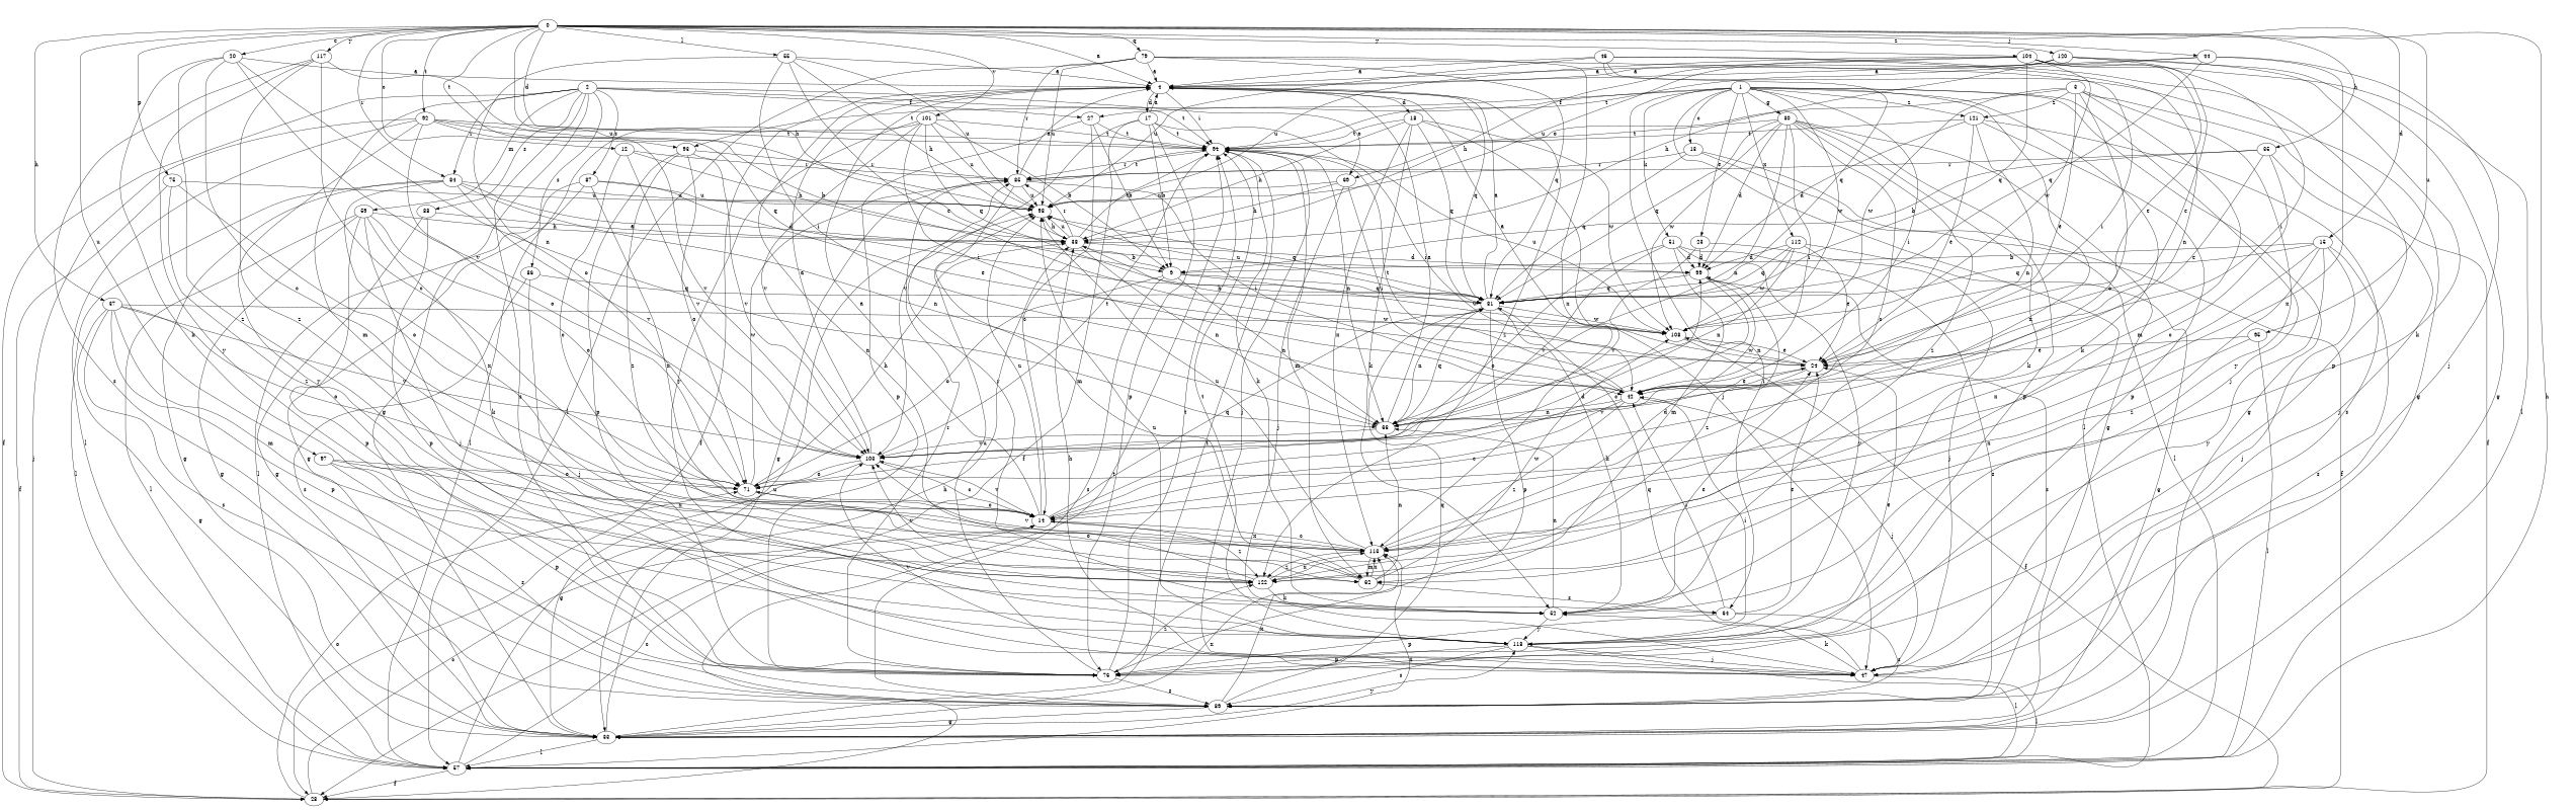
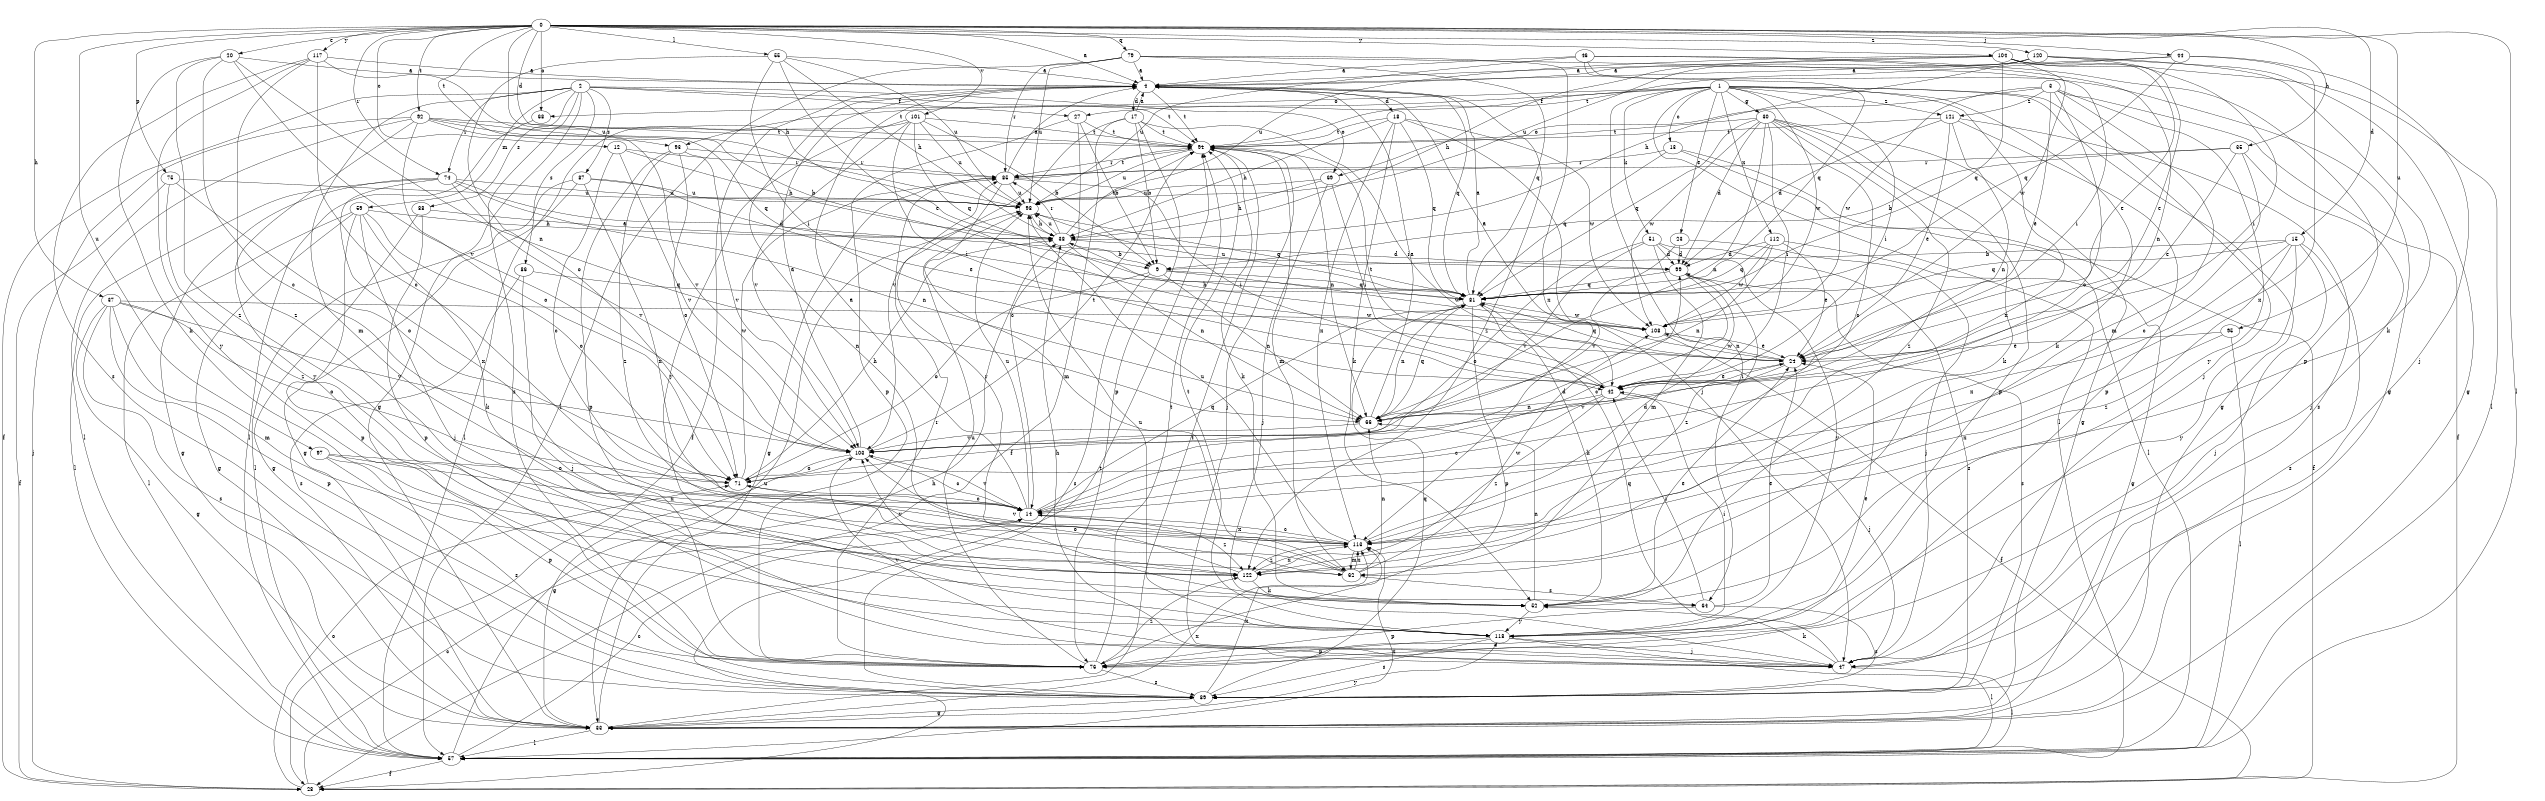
  strict digraph {
    0
    4
    12
    15
    20
    35
    37
    38
    44
    55
    57
+   68
    75
    79
-   84
+   84 [label=74]
    92
    93
    95
    97
    101
    n21 [label=104]
    117
    120
    94
    17
    64
    28
    18
    81
    122
    14
    85
    103
    47
    113
    89
    118
    9
    42
    76
    52
    66
    24
    33
    108
    62
    71
    n48 [label=99]
    98
    1
    13
    23
    27
    30
    51
    112
    121
    46
    2
    59
    69
    86
    87
    88
    3
    0 -> 4 [label=a]
    0 -> 12 [label=c]
    0 -> 15 [label=d]
    0 -> 20 [label=e]
    0 -> 35 [label=h]
    0 -> 37 [label=h]
    0 -> 38 [label=h]
    0 -> 44 [label=j]
    0 -> 55 [label=l]
-   0 -> 57 [label=h]
+   0 -> 57 [label=l]
+   0 -> 68 [label=o]
    0 -> 75 [label=p]
    0 -> 79 [label=q]
    0 -> 84 [label=r]
    0 -> 92 [label=t]
    0 -> 93 [label=t]
    0 -> 95 [label=u]
    0 -> 97 [label=u]
    0 -> 101 [label=v]
    0 -> n21 [label=y]
    0 -> 117 [label=y]
    0 -> 120 [label=z]
    0 -> 94 [label=d]
-   4 -> 94 [label=i]
+   4 -> 94 [label=t]
    4 -> 17 [label=d]
    4 -> 64 [label=n]
    4 -> 28 [label=f]
    4 -> 18 [label=d]
    4 -> 81 [label=q]
    4 -> 122 [label=z]
    12 -> 38 [label=h]
    12 -> 14 [label=c]
    12 -> 85 [label=r]
    12 -> 103 [label=v]
    15 -> 81 [label=q]
    15 -> 122 [label=z]
    15 -> 47 [label=j]
    15 -> 113 [label=x]
    15 -> 89 [label=s]
    15 -> 118 [label=y]
    15 -> 9 [label=b]
    20 -> 4 [label=a]
    20 -> 122 [label=z]
    20 -> 14 [label=c]
    20 -> 103 [label=v]
    20 -> 52 [label=k]
    20 -> 66 [label=n]
    35 -> 14 [label=c]
    35 -> 85 [label=r]
    35 -> 47 [label=j]
    35 -> 9 [label=b]
    35 -> 24 [label=e]
    37 -> 103 [label=v]
    37 -> 89 [label=s]
    37 -> 76 [label=p]
    37 -> 33 [label=g]
    37 -> 108 [label=w]
    37 -> 62 [label=m]
    37 -> 71 [label=o]
    38 -> 94 [label=t]
    38 -> 85 [label=r]
    38 -> 9 [label=b]
    38 -> 66 [label=n]
    38 -> n48 [label=d]
    38 -> 98 [label=u]
    44 -> 4 [label=a]
    44 -> 94 [label=t]
    44 -> 81 [label=q]
    44 -> 47 [label=j]
    44 -> 113 [label=x]
    55 -> 4 [label=a]
    55 -> 38 [label=h]
    55 -> 42 [label=i]
    55 -> 24 [label=e]
    55 -> 71 [label=o]
    55 -> 98 [label=u]
    57 -> 28 [label=f]
    57 -> 14 [label=c]
    57 -> 113 [label=x]
    57 -> 98 [label=u]
+   68 -> 57 [label=l]
    75 -> 28 [label=f]
    75 -> 122 [label=z]
    75 -> 71 [label=o]
    75 -> 98 [label=u]
    79 -> 4 [label=a]
    79 -> 57 [label=l]
    79 -> 81 [label=q]
    79 -> 85 [label=r]
    79 -> 113 [label=x]
    79 -> 33 [label=g]
    79 -> 98 [label=u]
    84 -> 57 [label=l]
    84 -> 103 [label=v]
    84 -> 113 [label=x]
    84 -> 66 [label=n]
    84 -> 33 [label=g]
    84 -> n48 [label=d]
    84 -> 98 [label=u]
    92 -> 57 [label=l]
    92 -> 94 [label=t]
    92 -> 28 [label=j]
    92 -> 81 [label=q]
    92 -> 103 [label=v]
    92 -> 118 [label=y]
    92 -> 9 [label=b]
    92 -> 71 [label=o]
    93 -> 122 [label=z]
    93 -> 85 [label=r]
    93 -> 103 [label=v]
    93 -> 76 [label=p]
    93 -> 71 [label=o]
    95 -> 57 [label=l]
    95 -> 113 [label=x]
    95 -> 24 [label=e]
    97 -> 113 [label=x]
    97 -> 89 [label=s]
    97 -> 76 [label=p]
    97 -> 71 [label=o]
    101 -> 57 [label=l]
    101 -> 94 [label=t]
    101 -> 81 [label=q]
    101 -> 103 [label=v]
    101 -> 118 [label=y]
    101 -> 9 [label=b]
    101 -> 42 [label=i]
    101 -> 98 [label=u]
    n21 -> 4 [label=a]
    n21 -> 38 [label=h]
    n21 -> 57 [label=l]
    n21 -> 81 [label=q]
    n21 -> 42 [label=i]
    n21 -> 24 [label=e]
    n21 -> 108 [label=w]
    n21 -> 98 [label=u]
+   117 -> 4 [label=a]
    117 -> 122 [label=z]
    117 -> 14 [label=c]
    117 -> 89 [label=s]
    117 -> 118 [label=y]
    117 -> 98 [label=u]
    120 -> 4 [label=a]
    120 -> 38 [label=h]
    120 -> 52 [label=k]
    120 -> 24 [label=e]
    120 -> 33 [label=g]
    120 -> 98 [label=u]
    94 -> 85 [label=r]
    94 -> 47 [label=j]
    94 -> 52 [label=k]
    94 -> 66 [label=n]
    94 -> 62 [label=m]
-   94 -> 108 [label=u]
+   94 -> 98 [label=u]
    17 -> 4 [label=a]
    17 -> 94 [label=t]
    17 -> 28 [label=f]
    17 -> 103 [label=v]
    17 -> 9 [label=b]
    17 -> 42 [label=i]
    17 -> 76 [label=p]
    64 -> 89 [label=s]
    64 -> 42 [label=i]
    64 -> 76 [label=p]
    64 -> 24 [label=e]
    28 -> 94 [label=t]
    28 -> 14 [label=c]
    28 -> 71 [label=o]
    18 -> 38 [label=h]
    18 -> 94 [label=t]
    18 -> 81 [label=q]
    18 -> 47 [label=j]
    18 -> 113 [label=x]
    18 -> 52 [label=k]
    18 -> 108 [label=w]
    81 -> 4 [label=a]
    81 -> 76 [label=p]
    81 -> 52 [label=k]
    81 -> 66 [label=n]
    81 -> 108 [label=w]
    81 -> 98 [label=u]
    122 -> 85 [label=r]
    122 -> 103 [label=v]
    122 -> 113 [label=x]
    122 -> 52 [label=k]
    14 -> 4 [label=a]
    14 -> 81 [label=q]
    14 -> 122 [label=z]
    14 -> 103 [label=v]
    14 -> 113 [label=x]
    14 -> n48 [label=d]
    14 -> 98 [label=u]
    85 -> 4 [label=a]
    85 -> 94 [label=t]
    85 -> 42 [label=i]
    85 -> 33 [label=g]
    85 -> 62 [label=m]
    85 -> 98 [label=u]
    103 -> 4 [label=a]
    103 -> 94 [label=t]
    103 -> 14 [label=c]
    103 -> 33 [label=g]
    103 -> 71 [label=o]
    47 -> 38 [label=h]
    47 -> 57 [label=l]
    47 -> 81 [label=q]
    47 -> 103 [label=v]
    47 -> 52 [label=k]
    113 -> 122 [label=z]
    113 -> 14 [label=c]
    113 -> 62 [label=m]
    113 -> n48 [label=d]
    113 -> 98 [label=u]
    89 -> 81 [label=q]
    89 -> 113 [label=x]
    89 -> 33 [label=g]
    118 -> 57 [label=l]
    118 -> 94 [label=t]
    118 -> 47 [label=j]
    118 -> 89 [label=s]
    118 -> 42 [label=i]
    118 -> 76 [label=p]
    118 -> 24 [label=e]
    118 -> 98 [label=u]
    9 -> 81 [label=q]
    9 -> 89 [label=s]
    9 -> 66 [label=n]
    9 -> 108 [label=w]
    9 -> 71 [label=o]
    42 -> 94 [label=t]
    42 -> 122 [label=z]
    42 -> 14 [label=c]
    42 -> 47 [label=j]
    42 -> 66 [label=n]
    42 -> 24 [label=e]
    76 -> 94 [label=t]
    76 -> 122 [label=z]
    76 -> 85 [label=r]
    76 -> 89 [label=s]
    76 -> 98 [label=u]
    52 -> 118 [label=y]
    52 -> 66 [label=n]
    52 -> 24 [label=e]
    66 -> 4 [label=a]
    66 -> 81 [label=q]
    66 -> 103 [label=v]
    24 -> 4 [label=a]
+   24 -> 81 [label=q]
    24 -> 103 [label=v]
    24 -> 42 [label=i]
    24 -> 108 [label=w]
    33 -> 38 [label=h]
    33 -> 57 [label=l]
    33 -> 94 [label=t]
    33 -> 113 [label=x]
    33 -> 118 [label=y]
    108 -> 38 [label=h]
    108 -> 28 [label=f]
    108 -> 24 [label=e]
    62 -> 64 [label=s]
    62 -> 103 [label=v]
    62 -> 113 [label=x]
    62 -> 66 [label=n]
    62 -> 108 [label=w]
    62 -> 71 [label=o]
    71 -> 38 [label=h]
    71 -> 14 [label=c]
    71 -> 85 [label=w]
    n48 -> 81 [label=q]
    n48 -> 122 [label=z]
    n48 -> 14 [label=c]
    n48 -> 89 [label=s]
    98 -> 38 [label=h]
    98 -> 81 [label=q]
    1 -> 57 [label=l]
+   1 -> 68 [label=o]
    1 -> 93 [label=t]
    1 -> 64 [label=n]
    1 -> 47 [label=j]
    1 -> 113 [label=x]
    1 -> 42 [label=i]
    1 -> 52 [label=k]
    1 -> 33 [label=g]
    1 -> 108 [label=w]
    1 -> 13 [label=c]
    1 -> 23 [label=e]
    1 -> 27 [label=f]
    1 -> 30 [label=g]
    1 -> 51 [label=k]
    1 -> 112 [label=x]
    1 -> 121 [label=z]
    13 -> 57 [label=l]
    13 -> 28 [label=f]
    13 -> 81 [label=q]
    13 -> 85 [label=r]
    23 -> 103 [label=v]
    23 -> 47 [label=j]
    23 -> n48 [label=d]
    27 -> 94 [label=t]
    27 -> 14 [label=c]
    27 -> 9 [label=b]
    27 -> 76 [label=p]
    30 -> 94 [label=t]
    30 -> 81 [label=q]
    30 -> 122 [label=z]
    30 -> 14 [label=c]
    30 -> 42 [label=i]
    30 -> 76 [label=p]
    30 -> 52 [label=k]
    30 -> 66 [label=n]
    30 -> 33 [label=g]
    30 -> 108 [label=w]
    30 -> n48 [label=d]
    51 -> 103 [label=v]
    51 -> 89 [label=s]
    51 -> 118 [label=y]
    51 -> 62 [label=m]
    51 -> 71 [label=o]
    51 -> n48 [label=d]
    112 -> 81 [label=q]
    112 -> 66 [label=n]
    112 -> 24 [label=e]
    112 -> 33 [label=g]
    112 -> 108 [label=w]
    112 -> n48 [label=d]
    121 -> 94 [label=t]
    121 -> 89 [label=s]
    121 -> 76 [label=p]
    121 -> 66 [label=n]
    121 -> 24 [label=e]
    121 -> n48 [label=d]
    46 -> 4 [label=a]
    46 -> 81 [label=q]
    46 -> 42 [label=i]
    46 -> 76 [label=p]
    46 -> 66 [label=n]
    46 -> 98 [label=u]
    2 -> 84 [label=r]
    2 -> 94 [label=t]
    2 -> 28 [label=f]
    2 -> 89 [label=s]
    2 -> 33 [label=g]
    2 -> 62 [label=m]
    2 -> 27 [label=f]
    2 -> 59 [label=m]
    2 -> 69 [label=o]
    2 -> 86 [label=s]
    2 -> 87 [label=s]
    2 -> 88 [label=s]
    59 -> 38 [label=h]
    59 -> 57 [label=l]
    59 -> 47 [label=j]
    59 -> 76 [label=p]
    59 -> 52 [label=k]
    59 -> 33 [label=g]
    59 -> 71 [label=o]
    69 -> 38 [label=h]
    69 -> 47 [label=j]
    69 -> 42 [label=i]
    69 -> 98 [label=u]
    86 -> 81 [label=q]
    86 -> 47 [label=j]
    86 -> 89 [label=s]
    87 -> 57 [label=l]
    87 -> 113 [label=x]
    87 -> 24 [label=e]
    87 -> 33 [label=g]
    87 -> 98 [label=u]
    88 -> 38 [label=a]
    88 -> 76 [label=p]
    88 -> 33 [label=g]
    3 -> 28 [label=f]
    3 -> 118 [label=y]
    3 -> 24 [label=e]
    3 -> 108 [label=w]
    3 -> 62 [label=m]
    3 -> 71 [label=o]
    3 -> 121 [label=z]
    3 -> 69 [label=o]
  }
